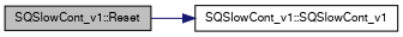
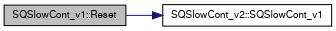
  digraph {
    rankdir=LR
    node [color=black fontname=FreeSans fontsize=10 shape=record]
    n1 [fillcolor=grey75 fontcolor=black height=0.2 label="SQSlowCont_v1::Reset" style=filled width=0.4]
-   n2 [height=0.2 label="SQSlowCont_v1::SQSlowCont_v1" width=0.4]
+   n2 [height=0.2 label="SQSlowCont_v2::SQSlowCont_v1" width=0.4]
    n1 -> n2 [color=midnightblue fontname=FreeSans fontsize=10 labelfontname=FreeSans labelfontsize=10 style=solid]
  }
